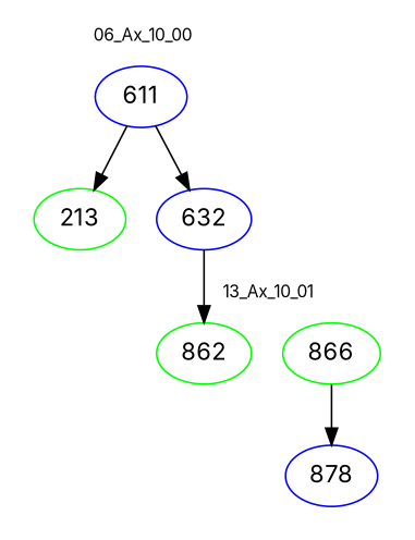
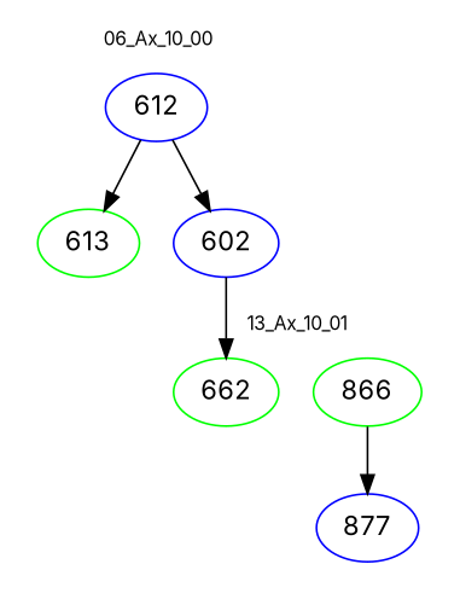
  digraph {
    fontname=Inter
    node [color=blue fontname=Inter]
    edge [color=black fontname=Inter]
-   n1 [label=611]
-   n2 [color=green label=213]
-   n3 [label=632]
+   n1 [label=612]
+   n2 [color=green label=613]
+   n3 [label=602]
    n4 [color=green label=866]
-   n5 [color=green label=862]
-   n6 [label=878]
+   n5 [color=green label=662]
+   n6 [label=877]
    subgraph cluster_1 {
      color=white
      fontsize=10
      label="06_Ax_10_00"
      n1
      n2
      n3
    }
    subgraph cluster_2 {
      color=white
      fontsize=10
      label="13_Ax_10_01"
      n4
      n5
      n6
    }
    n1 -> n2
    n1 -> n3
    n3 -> n5
    n4 -> n6
  }
